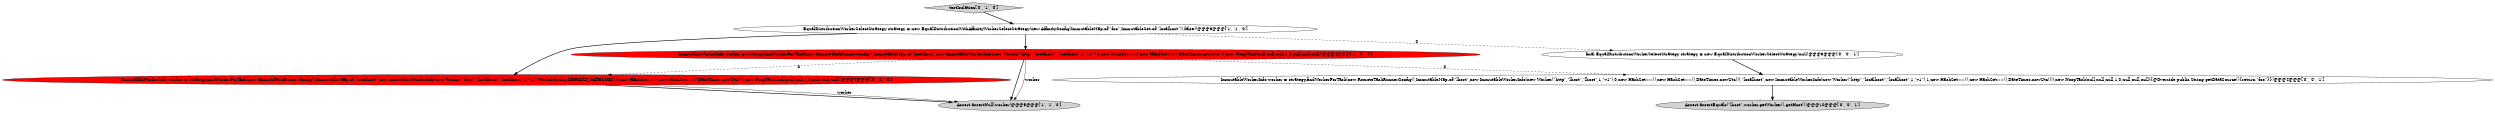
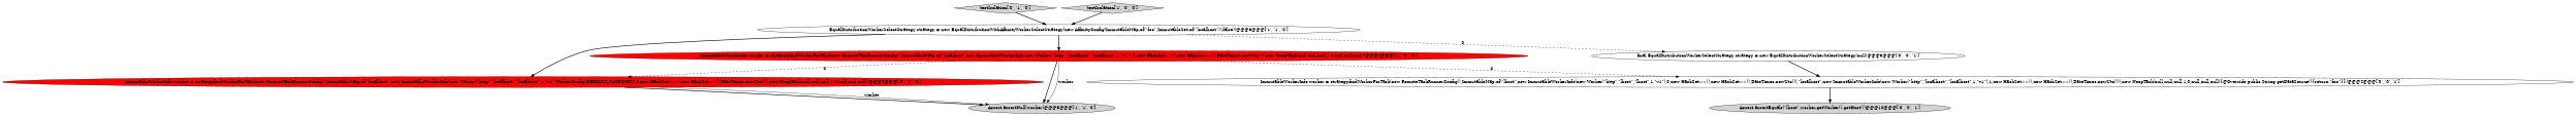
  digraph {
    node [fillcolor=lightgray shape=ellipse style=filled]
    edge [style=bold]
    n1 [fillcolor=red label="ImmutableWorkerInfo worker = strategy.findWorkerForTask(new RemoteTaskRunnerConfig(),ImmutableMap.of(\"localhost\",new ImmutableWorkerInfo(new Worker(\"http\",\"localhost\",\"localhost\",1,\"v1\",WorkerConfig.DEFAULT_CATEGORY),0,new HashSet<>(),new HashSet<>(),DateTimes.nowUtc())),new NoopTask(null,null,null,1,0,null,null,null))@@@4@@@['0', '1', '0']"]
    n2 [label="Assert.assertNull(worker)@@@5@@@['1', '1', '0']"]
    n3 [fillcolor=white label="EqualDistributionWorkerSelectStrategy strategy = new EqualDistributionWithAffinityWorkerSelectStrategy(new AffinityConfig(ImmutableMap.of(\"foo\",ImmutableSet.of(\"localhost\")),false))@@@3@@@['1', '1', '0']"]
    n4 [fillcolor=red label="ImmutableWorkerInfo worker = strategy.findWorkerForTask(new RemoteTaskRunnerConfig(),ImmutableMap.of(\"localhost\",new ImmutableWorkerInfo(new Worker(\"http\",\"localhost\",\"localhost\",1,\"v1\"),0,new HashSet<>(),new HashSet<>(),DateTimes.nowUtc())),new NoopTask(null,null,null,1,0,null,null,null))@@@4@@@['1', '0', '0']"]
    n5 [fillcolor=white label="final EqualDistributionWorkerSelectStrategy strategy = new EqualDistributionWorkerSelectStrategy(null)@@@3@@@['0', '0', '1']"]
    n6 [fillcolor=white label="ImmutableWorkerInfo worker = strategy.findWorkerForTask(new RemoteTaskRunnerConfig(),ImmutableMap.of(\"lhost\",new ImmutableWorkerInfo(new Worker(\"http\",\"lhost\",\"lhost\",1,\"v1\"),0,new HashSet<>(),new HashSet<>(),DateTimes.nowUtc()),\"localhost\",new ImmutableWorkerInfo(new Worker(\"http\",\"localhost\",\"localhost\",1,\"v1\"),1,new HashSet<>(),new HashSet<>(),DateTimes.nowUtc())),new NoopTask(null,null,null,1,0,null,null,null){@Override public String getDataSource(){return \"foo\"}})@@@4@@@['0', '0', '1']"]
    n7 [label="testIsolation['0', '1', '0']" shape=diamond]
    n8 [label="Assert.assertEquals(\"lhost\",worker.getWorker().getHost())@@@10@@@['0', '0', '1']"]
+   n9 [label="testIsolation['1', '0', '0']" shape=diamond]
    n1 -> n2
    n1 -> n2 [label=worker style=solid]
    n3 -> n1
    n3 -> n4
    n3 -> n5 [label=0 style=dashed]
    n4 -> n1 [label=0 style=dashed]
    n4 -> n2
    n4 -> n2 [label=worker style=solid]
    n4 -> n6 [label=0 style=dashed]
    n5 -> n6
    n6 -> n8
    n7 -> n3
+   n9 -> n3
  }
